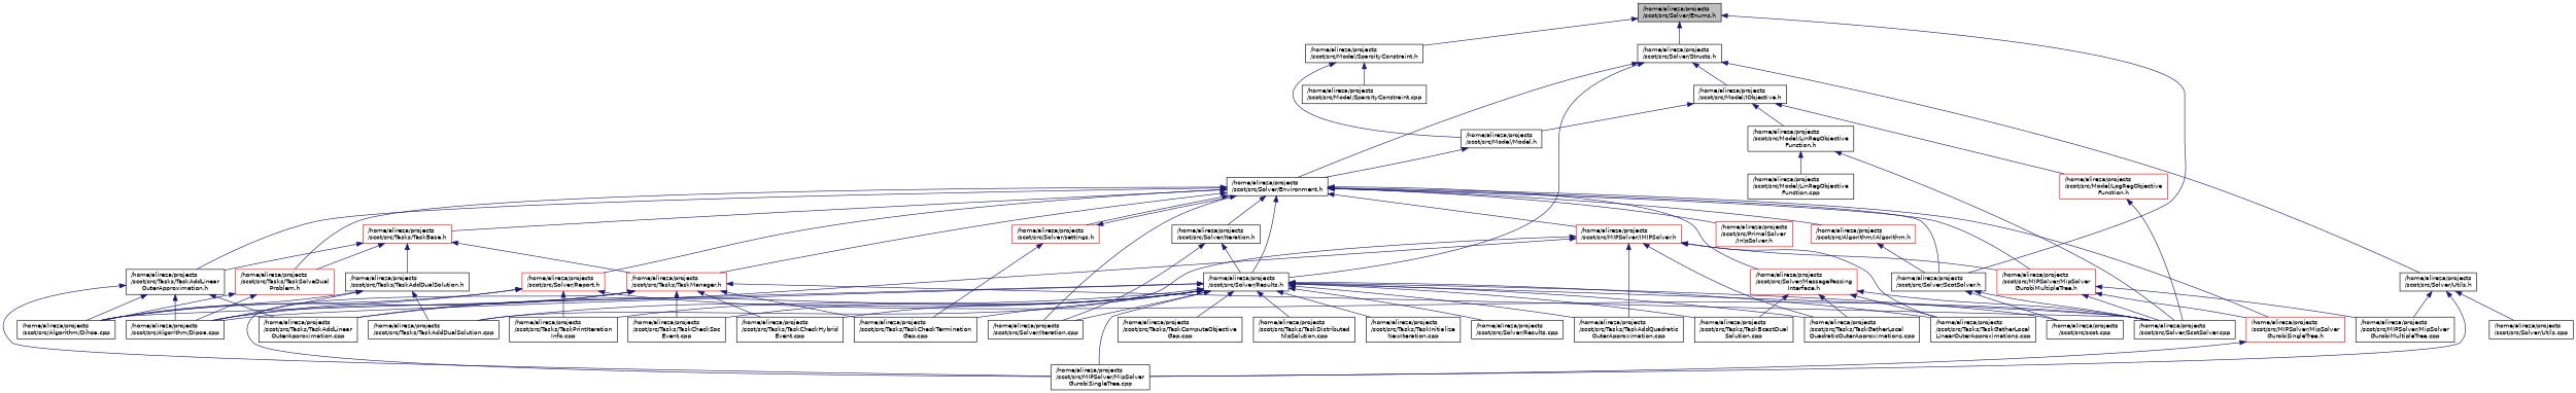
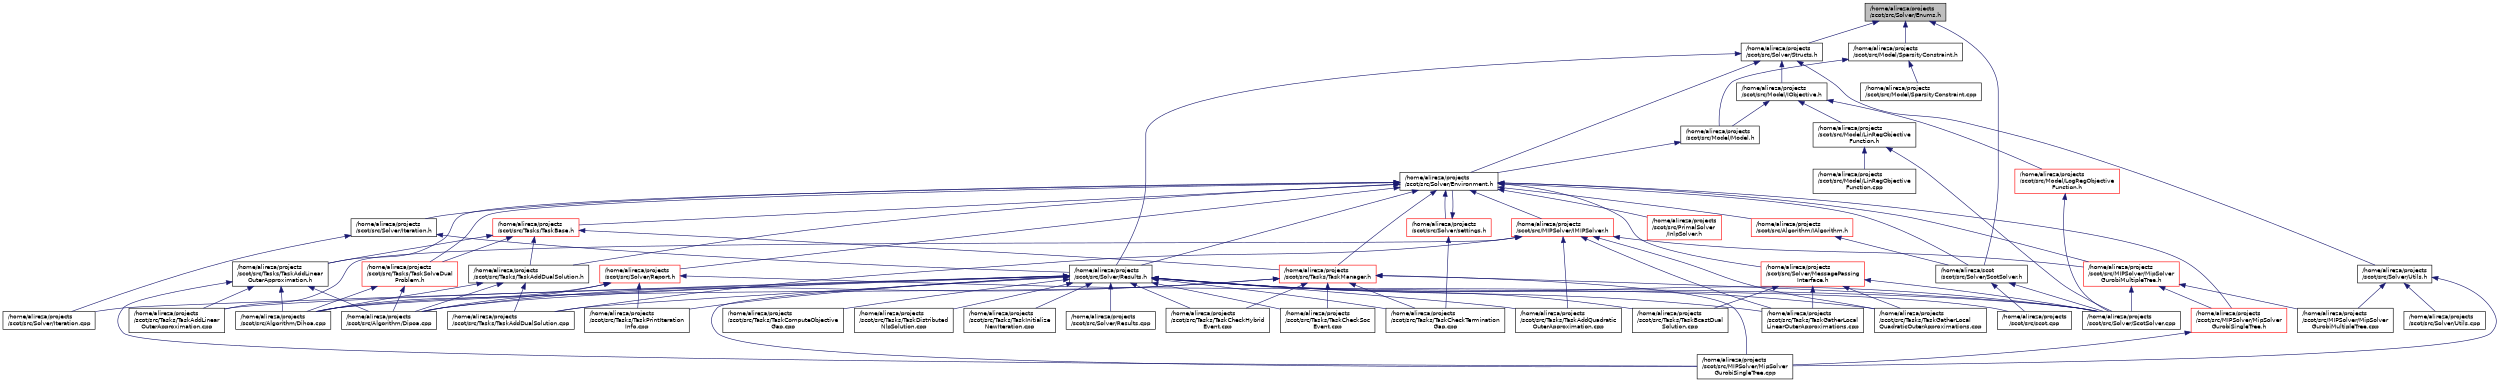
  digraph {
    node [color=black fillcolor=white fontname=Helvetica fontsize=10 shape=record style=filled]
    edge [color=midnightblue dir=back fontname=Helvetica fontsize=10 labelfontname=Helvetica labelfontsize=10 style=solid]
    n1 [fillcolor=grey75 fontcolor=black height=0.2 label="/home/alireza/projects\l/scot/src/Solver/Enums.h" width=0.4]
    n2 [height=0.2 label="/home/alireza/projects\l/scot/src/Model/SparsityConstraint.h" width=0.4]
-   n3 [height=0.2 label="/home/alireza/projects\l/scot/src/Solver/ScotSolver.h" width=0.4]
+   n3 [height=0.2 label="/home/alireza/scot\l/scot/src/Solver/ScotSolver.h" width=0.4]
    n4 [height=0.2 label="/home/alireza/projects\l/scot/src/Solver/Structs.h" width=0.4]
    n5 [height=0.2 label="/home/alireza/projects\l/scot/src/Model/Model.h" width=0.4]
    n6 [height=0.2 label="/home/alireza/projects\l/scot/src/Model/SparsityConstraint.cpp" width=0.4]
    n7 [height=0.2 label="/home/alireza/projects\l/scot/src/scot.cpp" width=0.4]
    n8 [height=0.2 label="/home/alireza/projects\l/scot/src/Solver/ScotSolver.cpp" width=0.4]
    n9 [height=0.2 label="/home/alireza/projects\l/scot/src/Solver/Environment.h" width=0.4]
    n10 [height=0.2 label="/home/alireza/projects\l/scot/src/Solver/Results.h" width=0.4]
    n11 [height=0.2 label="/home/alireza/projects\l/scot/src/Model/IObjective.h" width=0.4]
    n12 [height=0.2 label="/home/alireza/projects\l/scot/src/Solver/Utils.h" width=0.4]
    n13 [color=red height=0.2 label="/home/alireza/projects\l/scot/src/Algorithm/IAlgorithm.h" width=0.4]
    n14 [color=red height=0.2 label="/home/alireza/projects\l/scot/src/MIPSolver/IMIPSolver.h" width=0.4]
    n15 [color=red height=0.2 label="/home/alireza/projects\l/scot/src/MIPSolver/MipSolver\lGurobiMultipleTree.h" width=0.4]
    n16 [color=red height=0.2 label="/home/alireza/projects\l/scot/src/MIPSolver/MipSolver\lGurobiSingleTree.h" width=0.4]
    n17 [color=red height=0.2 label="/home/alireza/projects\l/scot/src/PrimalSolver\l/InlpSolver.h" width=0.4]
    n18 [height=0.2 label="/home/alireza/projects\l/scot/src/Solver/Iteration.h" width=0.4]
    n19 [color=red height=0.2 label="/home/alireza/projects\l/scot/src/Solver/MessagePassing\lInterface.h" width=0.4]
    n20 [color=red height=0.2 label="/home/alireza/projects\l/scot/src/Solver/Report.h" width=0.4]
    n21 [color=red height=0.2 label="/home/alireza/projects\l/scot/src/Solver/settings.h" width=0.4]
    n22 [height=0.2 label="/home/alireza/projects\l/scot/src/Tasks/TaskAddDualSolution.h" width=0.4]
    n23 [height=0.2 label="/home/alireza/projects\l/scot/src/Tasks/TaskAddLinear\lOuterApproximation.h" width=0.4]
    n24 [color=red height=0.2 label="/home/alireza/projects\l/scot/src/Tasks/TaskBase.h" width=0.4]
    n25 [color=red height=0.2 label="/home/alireza/projects\l/scot/src/Tasks/TaskManager.h" width=0.4]
    n26 [color=red height=0.2 label="/home/alireza/projects\l/scot/src/Tasks/TaskSolveDual\lProblem.h" width=0.4]
    n27 [height=0.2 label="/home/alireza/projects\l/scot/src/Tasks/TaskAddDualSolution.cpp" width=0.4]
    n28 [height=0.2 label="/home/alireza/projects\l/scot/src/Tasks/TaskAddLinear\lOuterApproximation.cpp" width=0.4]
    n29 [height=0.2 label="/home/alireza/projects\l/scot/src/Tasks/TaskAddQuadratic\lOuterApproximation.cpp" width=0.4]
    n30 [height=0.2 label="/home/alireza/projects\l/scot/src/Tasks/TaskGatherLocal\lLinearOuterApproximations.cpp" width=0.4]
    n31 [height=0.2 label="/home/alireza/projects\l/scot/src/Tasks/TaskGatherLocal\lQuadraticOuterApproximations.cpp" width=0.4]
    n32 [height=0.2 label="/home/alireza/projects\l/scot/src/MIPSolver/MipSolver\lGurobiMultipleTree.cpp" width=0.4]
    n33 [height=0.2 label="/home/alireza/projects\l/scot/src/MIPSolver/MipSolver\lGurobiSingleTree.cpp" width=0.4]
    n34 [height=0.2 label="/home/alireza/projects\l/scot/src/Solver/Iteration.cpp" width=0.4]
    n35 [height=0.2 label="/home/alireza/projects\l/scot/src/Algorithm/Dihoa.cpp" width=0.4]
    n36 [height=0.2 label="/home/alireza/projects\l/scot/src/Algorithm/Dipoa.cpp" width=0.4]
    n37 [height=0.2 label="/home/alireza/projects\l/scot/src/Solver/Results.cpp" width=0.4]
    n38 [height=0.2 label="/home/alireza/projects\l/scot/src/Tasks/TaskBcastDual\lSolution.cpp" width=0.4]
    n39 [height=0.2 label="/home/alireza/projects\l/scot/src/Tasks/TaskCheckHybrid\lEvent.cpp" width=0.4]
    n40 [height=0.2 label="/home/alireza/projects\l/scot/src/Tasks/TaskCheckSoc\lEvent.cpp" width=0.4]
    n41 [height=0.2 label="/home/alireza/projects\l/scot/src/Tasks/TaskCheckTermination\lGap.cpp" width=0.4]
    n42 [height=0.2 label="/home/alireza/projects\l/scot/src/Tasks/TaskComputeObjective\lGap.cpp" width=0.4]
    n43 [height=0.2 label="/home/alireza/projects\l/scot/src/Tasks/TaskDistributed\lNlpSolution.cpp" width=0.4]
    n44 [height=0.2 label="/home/alireza/projects\l/scot/src/Tasks/TaskInitialize\lNewIteration.cpp" width=0.4]
    n45 [height=0.2 label="/home/alireza/projects\l/scot/src/Tasks/TaskPrintIteration\lInfo.cpp" width=0.4]
    n46 [height=0.2 label="/home/alireza/projects\l/scot/src/Model/LinRegObjective\lFunction.h" width=0.4]
    n47 [color=red height=0.2 label="/home/alireza/projects\l/scot/src/Model/LogRegObjective\lFunction.h" width=0.4]
    n48 [height=0.2 label="/home/alireza/projects\l/scot/src/Solver/Utils.cpp" width=0.4]
    n49 [height=0.2 label="/home/alireza/projects\l/scot/src/Model/LinRegObjective\lFunction.cpp" width=0.4]
    n1 -> n2
    n1 -> n3
    n1 -> n4
    n2 -> n5
    n2 -> n6
    n3 -> n7
    n3 -> n8
    n4 -> n9
    n4 -> n10
    n4 -> n11
    n4 -> n12
    n5 -> n9
    n9 -> n3
    n9 -> n10
    n9 -> n13
    n9 -> n14
    n9 -> n15
    n9 -> n16
    n9 -> n17
    n9 -> n18
    n9 -> n19
    n9 -> n20
    n9 -> n21
-   n9 -> n34
+   n9 -> n22
    n9 -> n23
    n9 -> n24
    n9 -> n25
    n9 -> n26
    n10 -> n7
    n10 -> n8
    n10 -> n27
    n10 -> n28
    n10 -> n29
    n10 -> n30
    n10 -> n31
    n10 -> n33
    n10 -> n34
    n10 -> n35
    n10 -> n36
    n10 -> n37
    n10 -> n38
    n10 -> n39
    n10 -> n40
    n10 -> n41
    n10 -> n42
    n10 -> n43
    n10 -> n44
    n10 -> n45
    n11 -> n5
    n11 -> n46
    n11 -> n47
    n12 -> n32
    n12 -> n33
    n12 -> n48
    n13 -> n3
    n14 -> n15
    n14 -> n27
    n14 -> n28
    n14 -> n29
    n14 -> n30
    n14 -> n31
    n15 -> n8
    n15 -> n16
    n15 -> n32
    n16 -> n33
    n18 -> n10
    n18 -> n34
    n19 -> n8
    n19 -> n30
    n19 -> n31
    n19 -> n38
    n20 -> n8
    n20 -> n35
    n20 -> n36
    n20 -> n45
    n21 -> n9
    n21 -> n41
    n22 -> n27
    n22 -> n35
    n22 -> n36
    n23 -> n28
    n23 -> n33
    n23 -> n35
    n23 -> n36
    n24 -> n22
    n24 -> n23
    n24 -> n25
    n24 -> n26
    n25 -> n8
    n25 -> n33
    n25 -> n35
    n25 -> n36
    n25 -> n39
    n25 -> n40
    n25 -> n41
    n26 -> n35
    n26 -> n36
    n46 -> n8
    n46 -> n49
    n47 -> n8
  }
